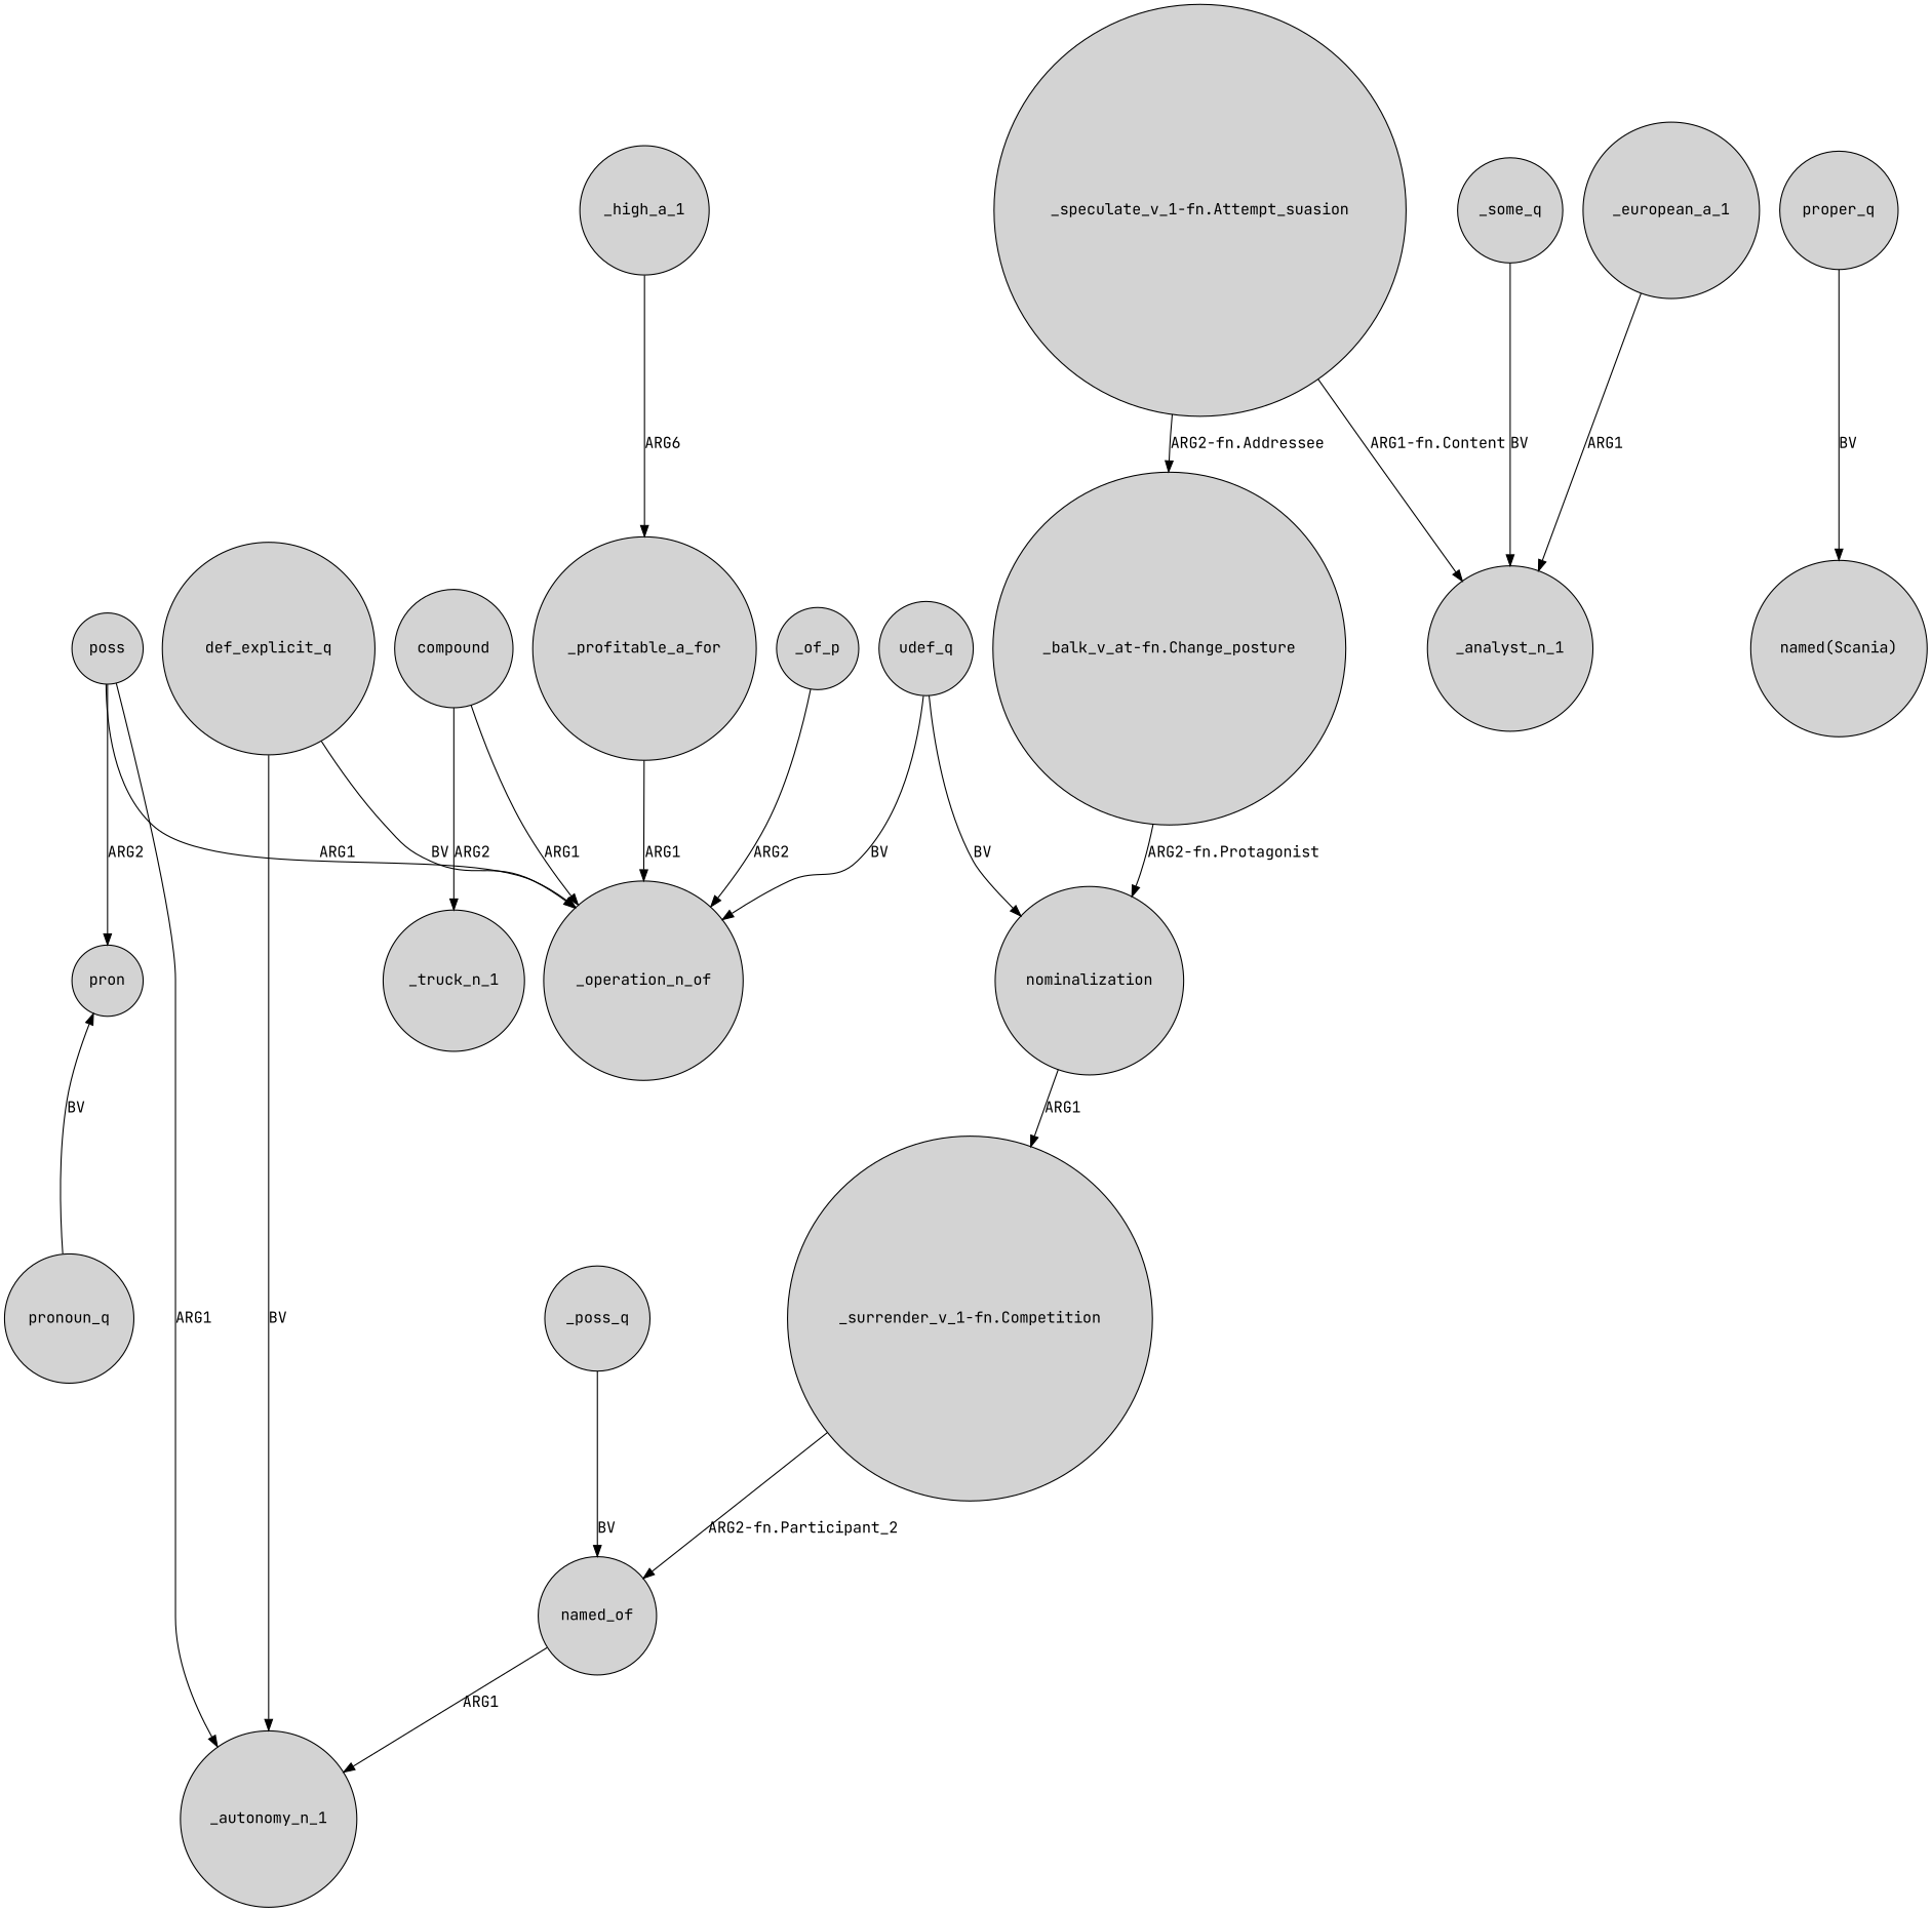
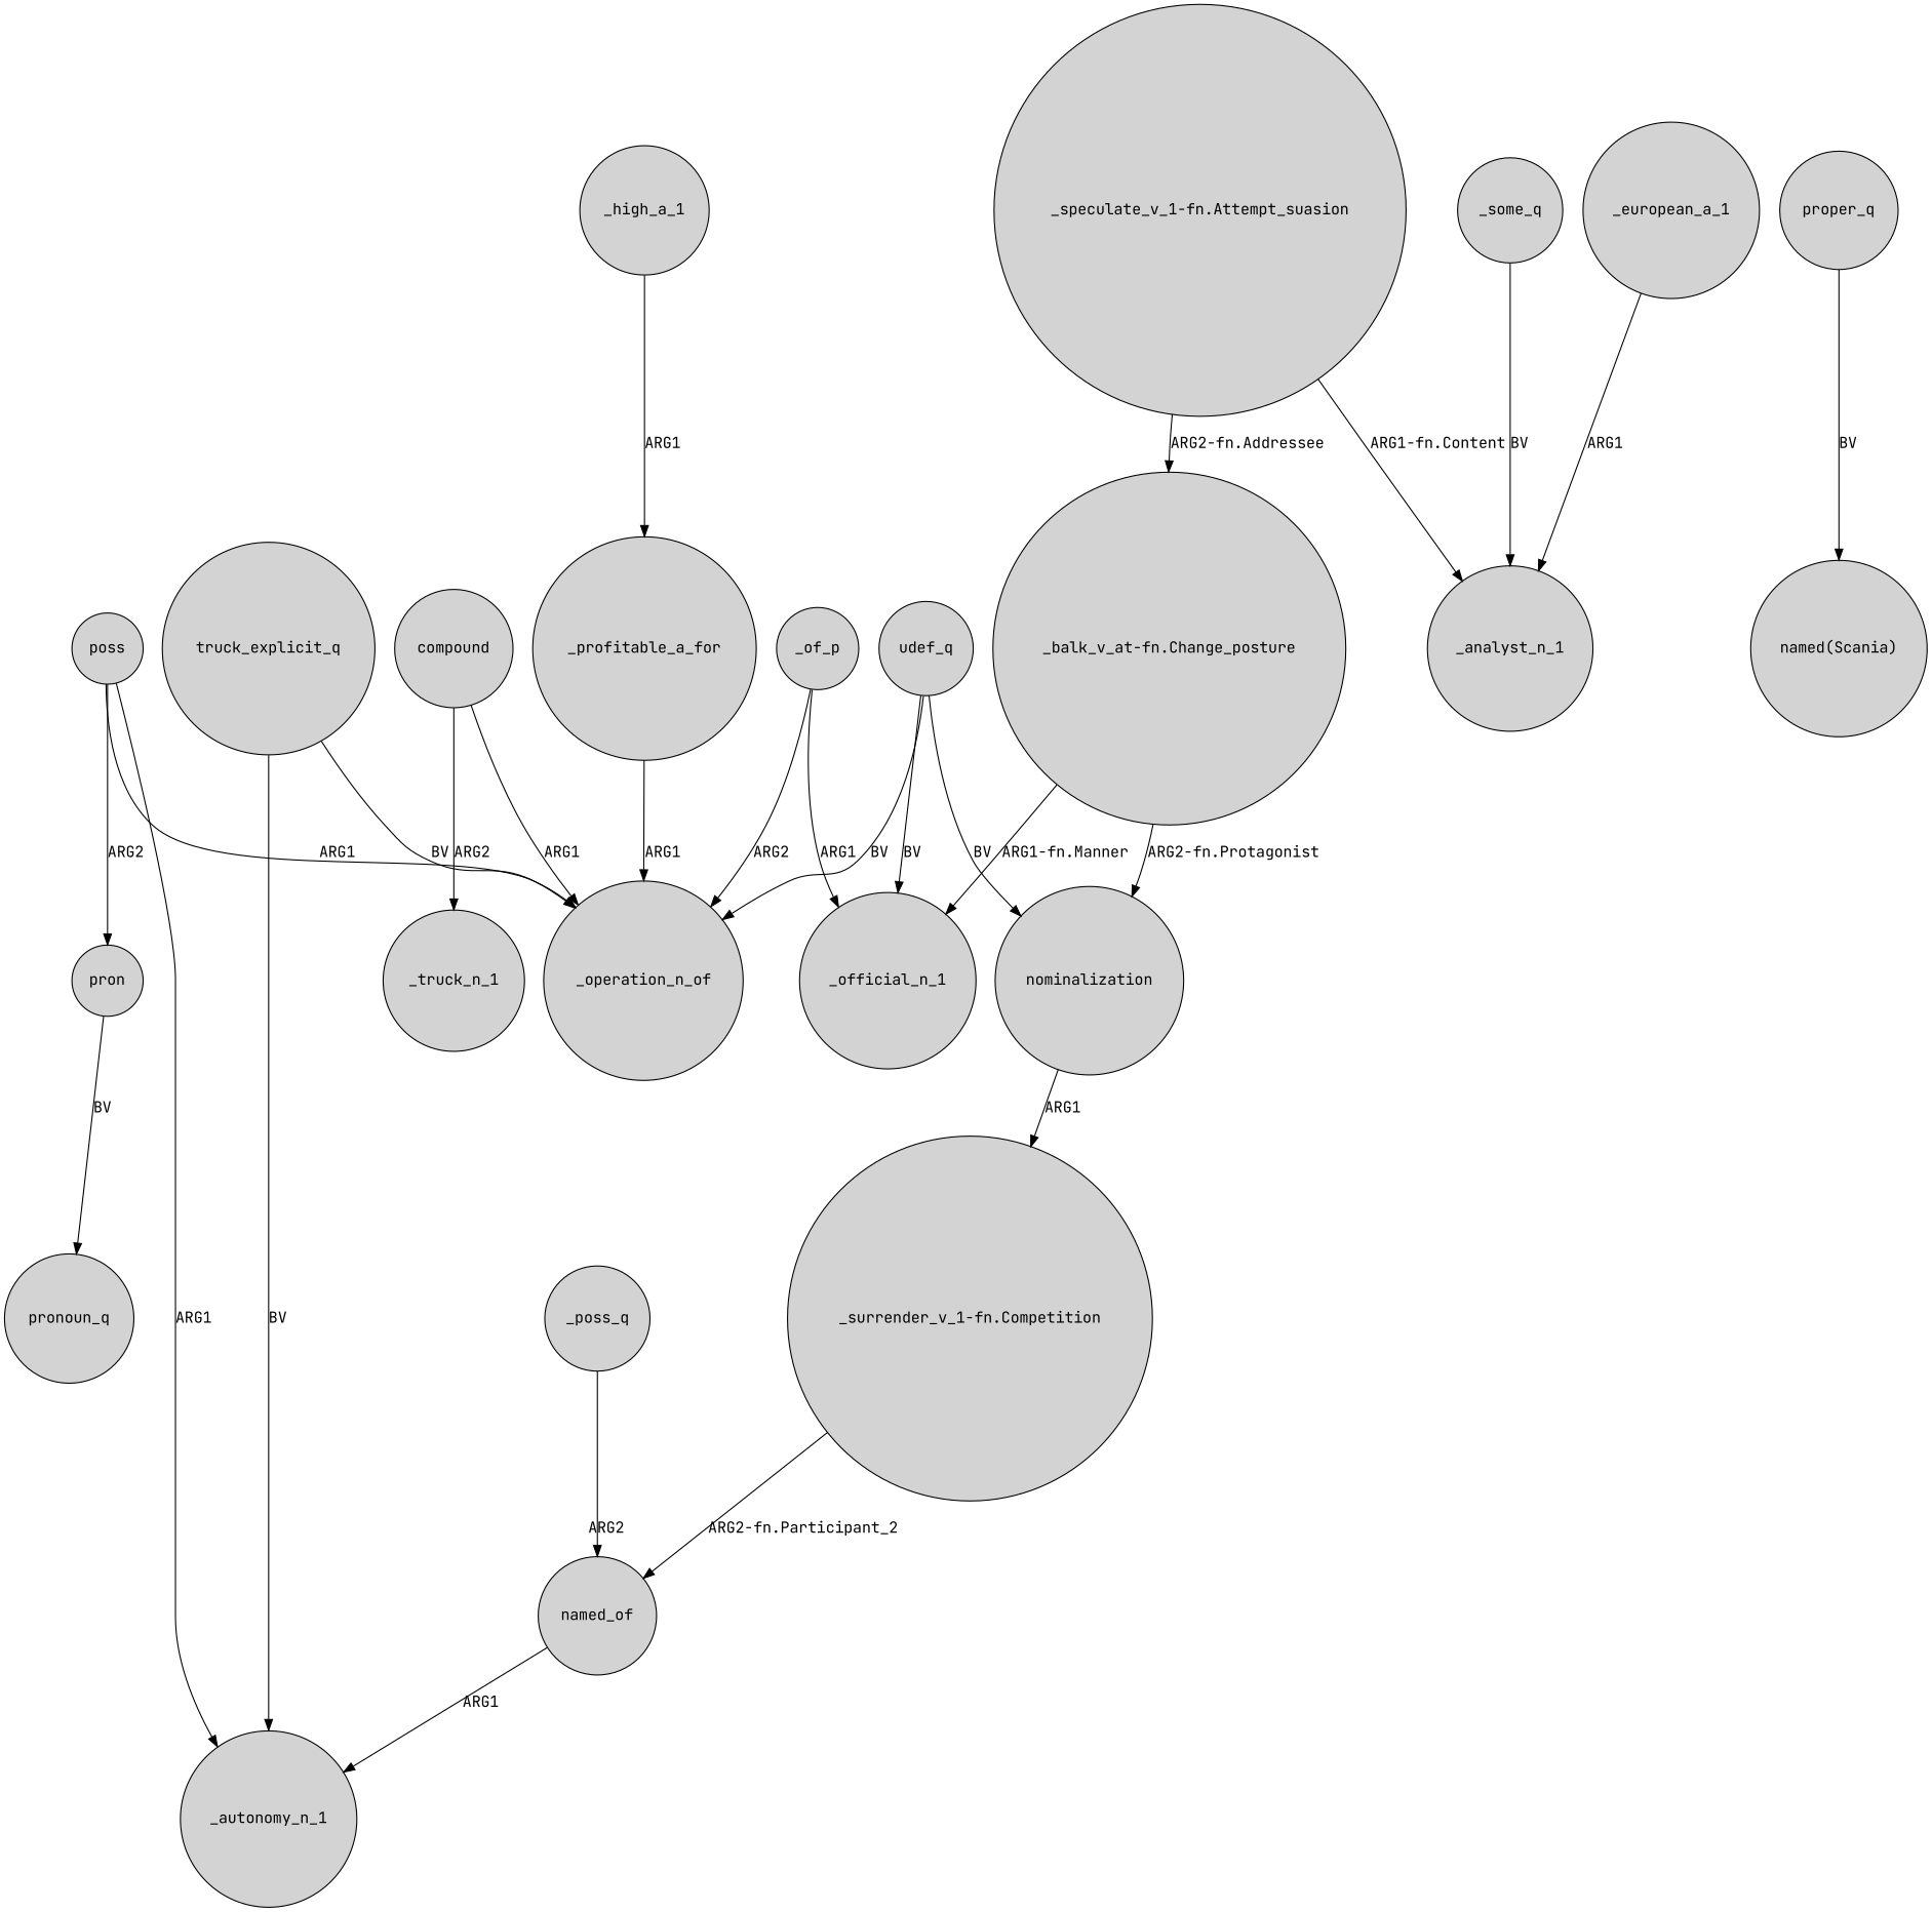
  digraph {
    fontname="JetBrains Mono"
    node [fontname="JetBrains Mono" shape=circle style=filled]
    edge [fontname="JetBrains Mono"]
    poss
    _autonomy_n_1
    _operation_n_of
    pron
    _of_p
+   _official_n_1
    _some_q
    _analyst_n_1
    n9 [label=_poss_q]
    n10 [label=named_of]
    "_balk_v_at-fn.Change_posture"
    nominalization
    "_surrender_v_1-fn.Competition"
    compound
    _truck_n_1
    udef_q
    _high_a_1
    _profitable_a_for
    _european_a_1
    "_speculate_v_1-fn.Attempt_suasion"
    pronoun_q
    proper_q
    "named(Scania)"
-   def_explicit_q
+   def_explicit_q [label=truck_explicit_q]
    poss -> _autonomy_n_1 [label=ARG1]
    poss -> _operation_n_of [label=ARG1]
    poss -> pron [label=ARG2]
    _of_p -> _operation_n_of [label=ARG2]
+   _of_p -> _official_n_1 [label=ARG1]
    _some_q -> _analyst_n_1 [label=BV]
-   n9 -> n10 [label=BV]
+   n9 -> n10 [label=ARG2]
    n10 -> _autonomy_n_1 [label=ARG1]
+   "_balk_v_at-fn.Change_posture" -> _official_n_1 [label="ARG1-fn.Manner"]
    "_balk_v_at-fn.Change_posture" -> nominalization [label="ARG2-fn.Protagonist"]
    nominalization -> "_surrender_v_1-fn.Competition" [label=ARG1]
    "_surrender_v_1-fn.Competition" -> n10 [label="ARG2-fn.Participant_2"]
    compound -> _operation_n_of [label=ARG1]
    compound -> _truck_n_1 [label=ARG2]
    udef_q -> _operation_n_of [label=BV]
+   udef_q -> _official_n_1 [label=BV]
    udef_q -> nominalization [label=BV]
-   _high_a_1 -> _profitable_a_for [label=ARG6]
+   _high_a_1 -> _profitable_a_for [label=ARG1]
    _profitable_a_for -> _operation_n_of [label=ARG1]
    _european_a_1 -> _analyst_n_1 [label=ARG1]
    "_speculate_v_1-fn.Attempt_suasion" -> _analyst_n_1 [label="ARG1-fn.Content"]
    "_speculate_v_1-fn.Attempt_suasion" -> "_balk_v_at-fn.Change_posture" [label="ARG2-fn.Addressee"]
-   pronoun_q -> pron [label=BV]
+   pron -> pronoun_q [label=BV]
    proper_q -> "named(Scania)" [label=BV]
    def_explicit_q -> _autonomy_n_1 [label=BV]
    def_explicit_q -> _operation_n_of [label=BV]
  }
